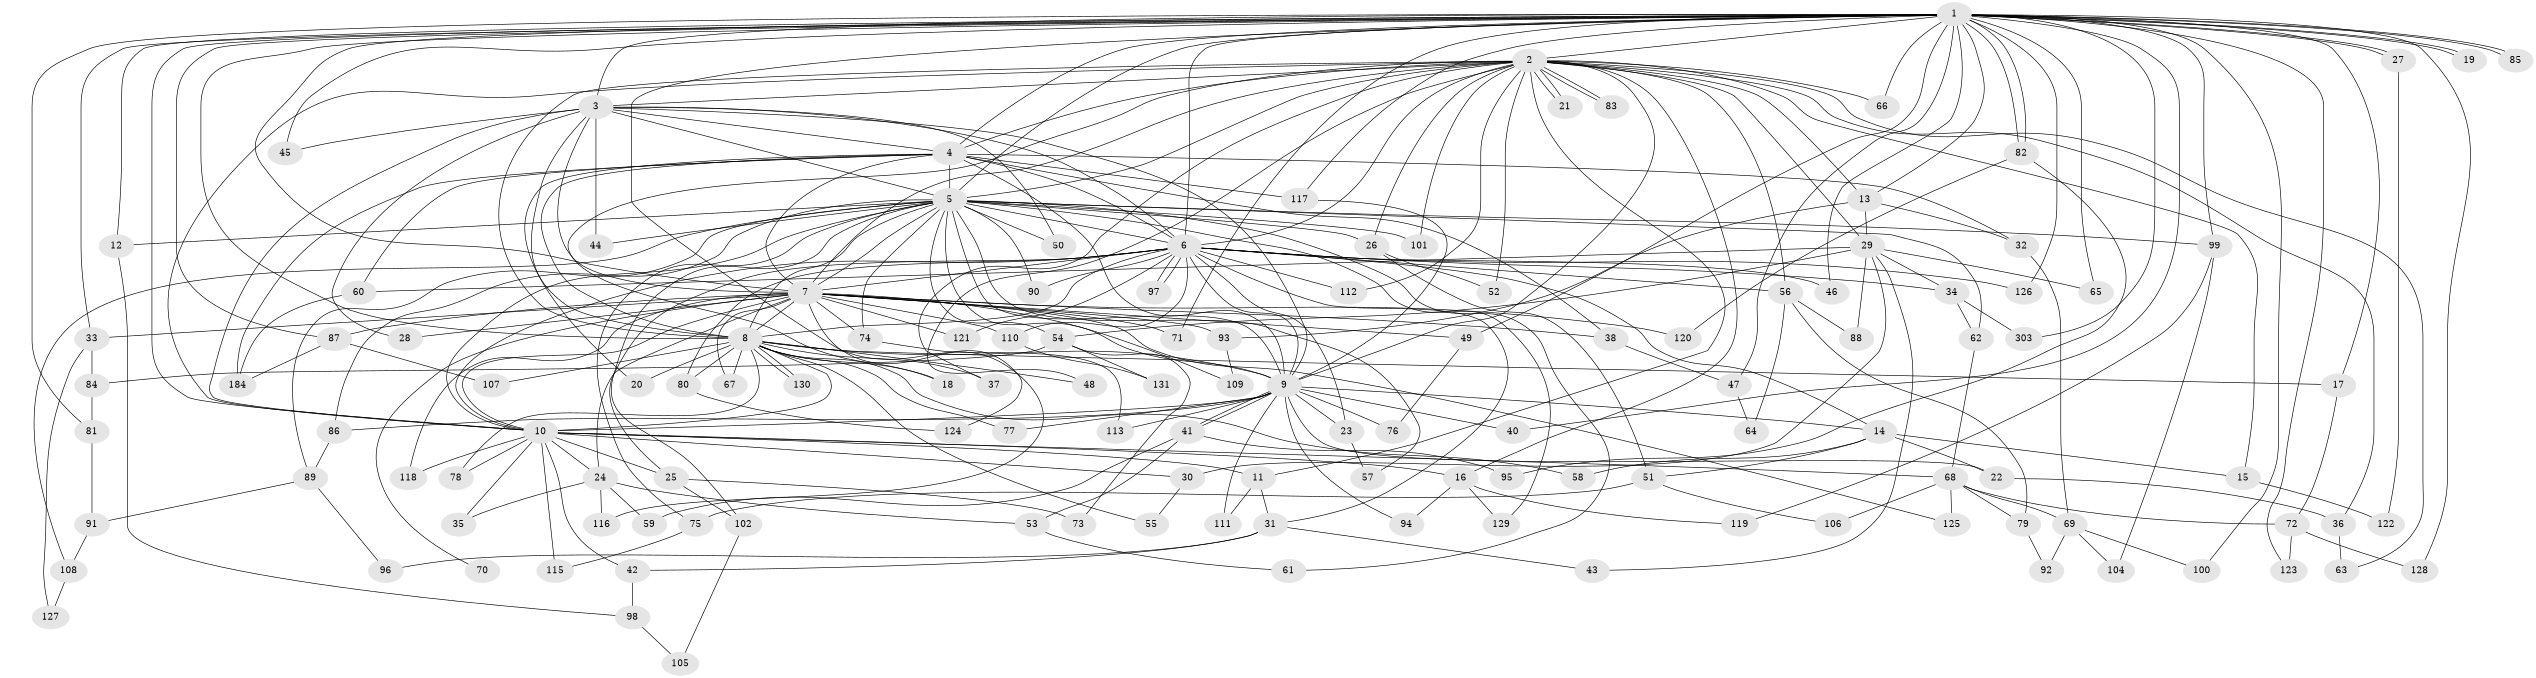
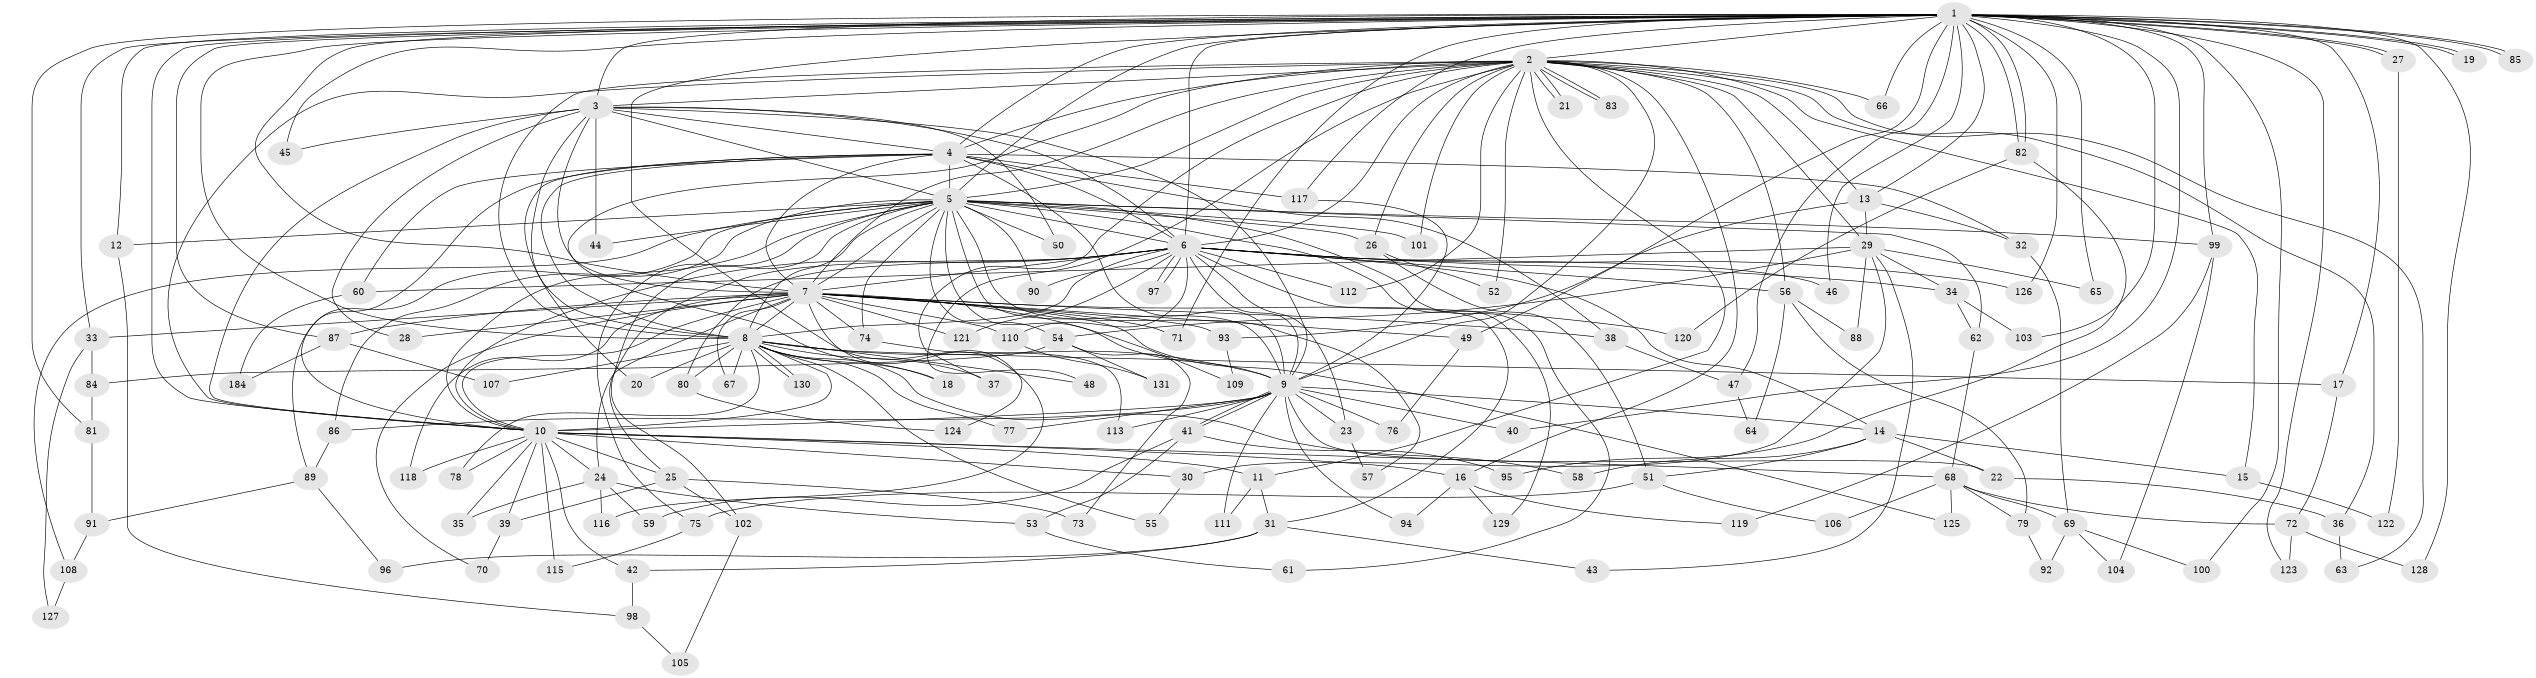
  graph {
    node [color=gray90 style=filled]
    1
    2
    3
    4
    5
    6
    7
    8
    10
    12
    13
    17
    19
    27
    33
    40
    45
    46
    47
    49
    65
    66
    71
    81
    82
    85
    87
    99
    100
-   103 [label=303]
+   103
    116
    117
    123
    126
    128
    9
    11
    15
    16
    18
    21
    26
    29
    36
    37
    48
    52
    56
    63
    83
    101
    112
    28
    44
    50
    20
    32
    38
    60
    54
    57
    61
    62
    74
    75
    86
    89
    90
    102
    108
    109
    129
    14
    23
    25
    31
    34
    80
    97
    110
    121
    24
    67
    70
    93
    118
    120
    124
    125
    55
    58
    77
    78
    107
    130
    22
    41
    76
    94
    111
    113
    30
    35
+   39
    42
    68
    115
    98
    72
    122
    84
    127
    64
    91
    95
    n116 [label=184]
    119
    104
    51
    43
    88
    79
    69
    73
    131
    96
    105
    53
    59
    106
    92
    1 -- 2
    1 -- 3
    1 -- 4
    1 -- 5
    1 -- 6
    1 -- 7
    1 -- 8
    1 -- 10
    1 -- 12
    1 -- 13
    1 -- 17
    1 -- 19
    1 -- 19
    1 -- 27
    1 -- 27
    1 -- 33
    1 -- 40
    1 -- 45
    1 -- 46
    1 -- 47
    1 -- 49
    1 -- 65
    1 -- 66
    1 -- 71
    1 -- 81
    1 -- 82
    1 -- 82
    1 -- 85
    1 -- 85
    1 -- 87
    1 -- 99
    1 -- 100
    1 -- 103
    1 -- 116
    1 -- 117
    1 -- 123
    1 -- 126
    1 -- 128
    2 -- 3
    2 -- 4
    2 -- 5
    2 -- 6
    2 -- 7
    2 -- 8
    2 -- 10
    2 -- 13
    2 -- 66
    2 -- 9
    2 -- 11
    2 -- 15
    2 -- 16
    2 -- 18
    2 -- 21
    2 -- 21
    2 -- 26
    2 -- 29
    2 -- 36
    2 -- 37
    2 -- 48
    2 -- 52
    2 -- 56
    2 -- 63
    2 -- 83
    2 -- 83
    2 -- 101
    2 -- 112
    3 -- 4
    3 -- 5
    3 -- 6
    3 -- 7
    3 -- 8
    3 -- 10
    3 -- 45
    3 -- 9
    3 -- 28
    3 -- 44
    3 -- 50
    4 -- 5
    4 -- 6
    4 -- 7
    4 -- 8
-   4 -- n116
+   4 -- 10
    4 -- 117
    4 -- 9
    4 -- 20
    4 -- 32
    4 -- 38
    4 -- 60
    5 -- 6
    5 -- 7
    5 -- 8
    5 -- 10
    5 -- 12
    5 -- 99
    5 -- 9
    5 -- 26
    5 -- 101
    5 -- 44
    5 -- 50
    5 -- 54
    5 -- 57
    5 -- 61
    5 -- 62
    5 -- 74
    5 -- 75
    5 -- 86
    5 -- 89
    5 -- 90
    5 -- 102
    5 -- 108
    5 -- 109
    5 -- 129
    6 -- 7
    6 -- 8
    6 -- 10
    6 -- 46
    6 -- 126
    6 -- 9
    6 -- 56
    6 -- 112
    6 -- 90
    6 -- 14
    6 -- 23
    6 -- 25
    6 -- 31
    6 -- 34
    6 -- 80
    6 -- 97
    6 -- 97
    6 -- 110
    6 -- 121
    7 -- 8
    7 -- 10
    7 -- 33
    7 -- 49
    7 -- 71
    7 -- 87
    7 -- 9
    7 -- 28
    7 -- 38
    7 -- 74
    7 -- 110
    7 -- 121
    7 -- 24
    7 -- 67
    7 -- 70
    7 -- 93
    7 -- 118
    7 -- 120
    7 -- 124
    7 -- 125
    8 -- 10
    8 -- 17
    8 -- 9
    8 -- 18
    8 -- 37
    8 -- 48
    8 -- 20
    8 -- 80
    8 -- 67
    8 -- 55
    8 -- 58
    8 -- 77
    8 -- 78
    8 -- 107
    8 -- 130
    8 -- 130
    10 -- 11
    10 -- 16
    10 -- 25
    10 -- 24
    10 -- 118
    10 -- 78
    10 -- 30
    10 -- 35
+   10 -- 39
    10 -- 42
    10 -- 68
    10 -- 115
    12 -- 98
    13 -- 29
    13 -- 32
    13 -- 93
    17 -- 72
    27 -- 122
    33 -- 84
    33 -- 127
    47 -- 64
    49 -- 76
    81 -- 91
    82 -- 120
    82 -- 95
    87 -- 107
    87 -- n116
    99 -- 119
    99 -- 104
    117 -- 9
    9 -- 10
    9 -- 40
    9 -- 86
    9 -- 14
    9 -- 23
    9 -- 77
    9 -- 22
    9 -- 41
    9 -- 41
    9 -- 76
    9 -- 94
    9 -- 111
    9 -- 113
    11 -- 31
    11 -- 111
    15 -- 122
    16 -- 129
    16 -- 94
    16 -- 119
    26 -- 52
    26 -- 51
    29 -- 65
    29 -- 60
    29 -- 54
    29 -- 34
    29 -- 30
    29 -- 43
    29 -- 88
    36 -- 63
    56 -- 64
    56 -- 88
    56 -- 79
    32 -- 69
    38 -- 47
    60 -- n116
    54 -- 84
    54 -- 73
    54 -- 131
    62 -- 68
    74 -- 113
    75 -- 115
    86 -- 89
    89 -- 91
    89 -- 96
    102 -- 105
    108 -- 127
    14 -- 15
    14 -- 58
    14 -- 22
    14 -- 51
    23 -- 57
    25 -- 102
+   25 -- 39
    25 -- 73
    31 -- 42
    31 -- 43
    31 -- 96
    34 -- 103
    34 -- 62
    80 -- 124
    110 -- 131
    24 -- 116
    24 -- 35
    24 -- 53
    24 -- 59
    93 -- 109
    22 -- 36
    41 -- 95
    41 -- 53
    41 -- 59
    30 -- 55
+   39 -- 70
    42 -- 98
    68 -- 125
    68 -- 72
    68 -- 79
    68 -- 69
    68 -- 106
    98 -- 105
    72 -- 123
    72 -- 128
    84 -- 81
    91 -- 108
    51 -- 75
    51 -- 106
    79 -- 92
    69 -- 100
    69 -- 104
    69 -- 92
    53 -- 61
  }
